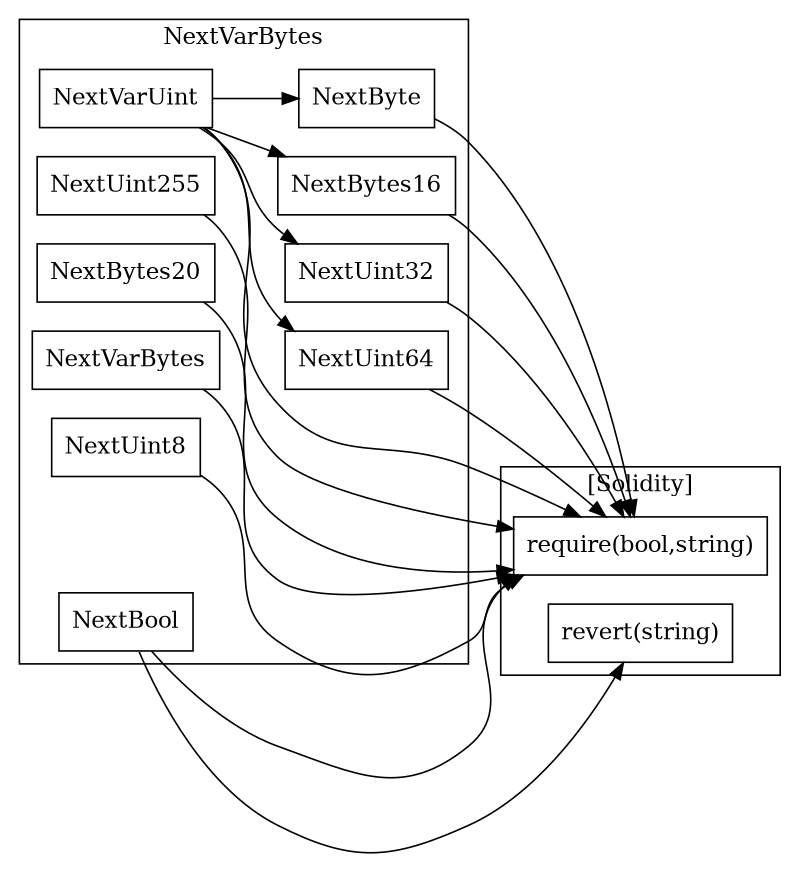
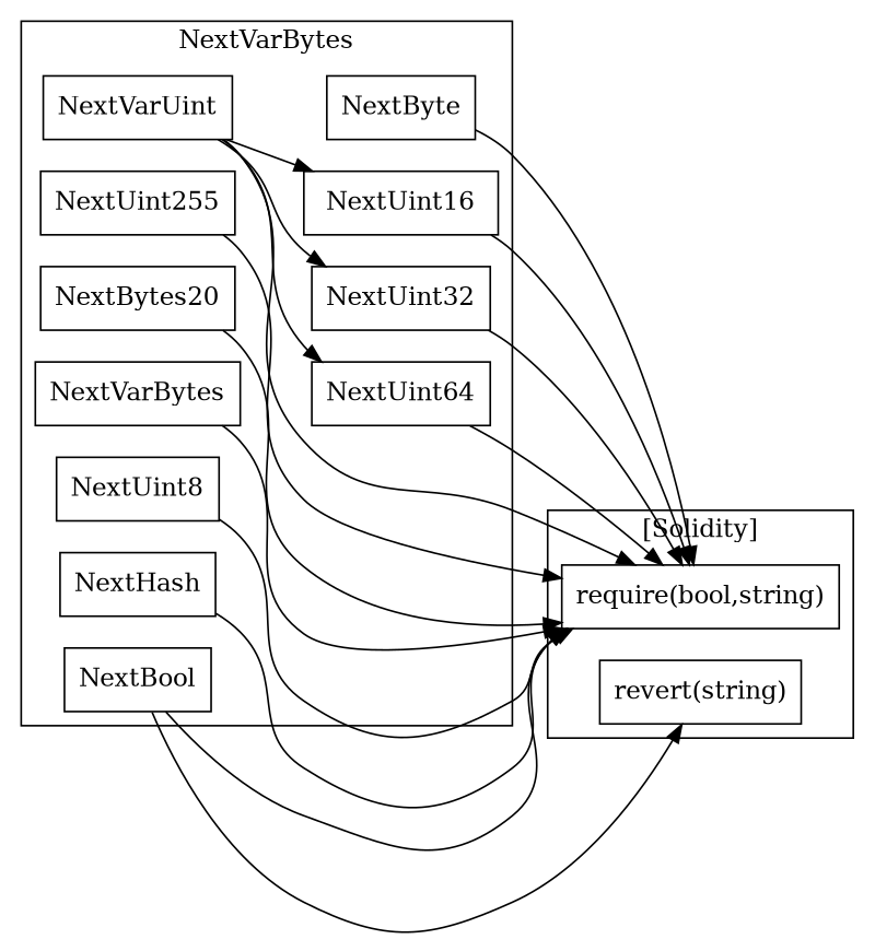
  strict digraph {
    rankdir=LR
    node [shape=box]
    n1 [label=NextUint64]
    n2 [label=NextUint255]
    n3 [label=NextVarUint]
    n4 [label=NextUint32]
-   n5 [label=NextBytes16]
+   n5 [label=NextUint16]
    n6 [label=NextByte]
    n7 [label=NextBytes20]
    n8 [label=NextVarBytes]
    n9 [label=NextUint8]
+   n10 [label=NextHash]
    n11 [label=NextBool]
    "require(bool,string)"
    "revert(string)"
    subgraph cluster_1 {
      label=NextVarBytes
      n1
      n2
      n3
      n4
      n5
      n6
      n7
      n8
      n9
+     n10
      n11
    }
    subgraph cluster_2 {
      label="[Solidity]"
      "require(bool,string)"
      "revert(string)"
    }
    n1 -> "require(bool,string)"
    n2 -> "require(bool,string)"
    n3 -> n1
    n3 -> n4
    n3 -> n5
-   n3 -> n6
    n3 -> "require(bool,string)"
    n4 -> "require(bool,string)"
    n5 -> "require(bool,string)"
    n6 -> "require(bool,string)"
    n7 -> "require(bool,string)"
    n8 -> "require(bool,string)"
    n9 -> "require(bool,string)"
+   n10 -> "require(bool,string)"
    n11 -> "require(bool,string)"
    n11 -> "revert(string)"
  }
